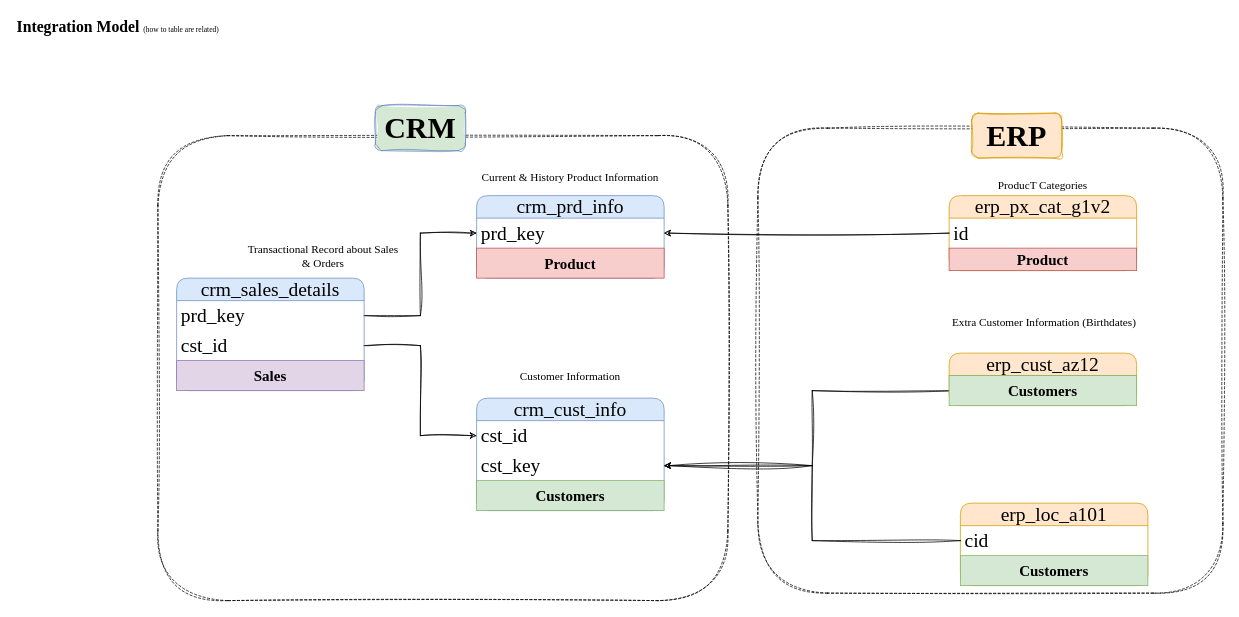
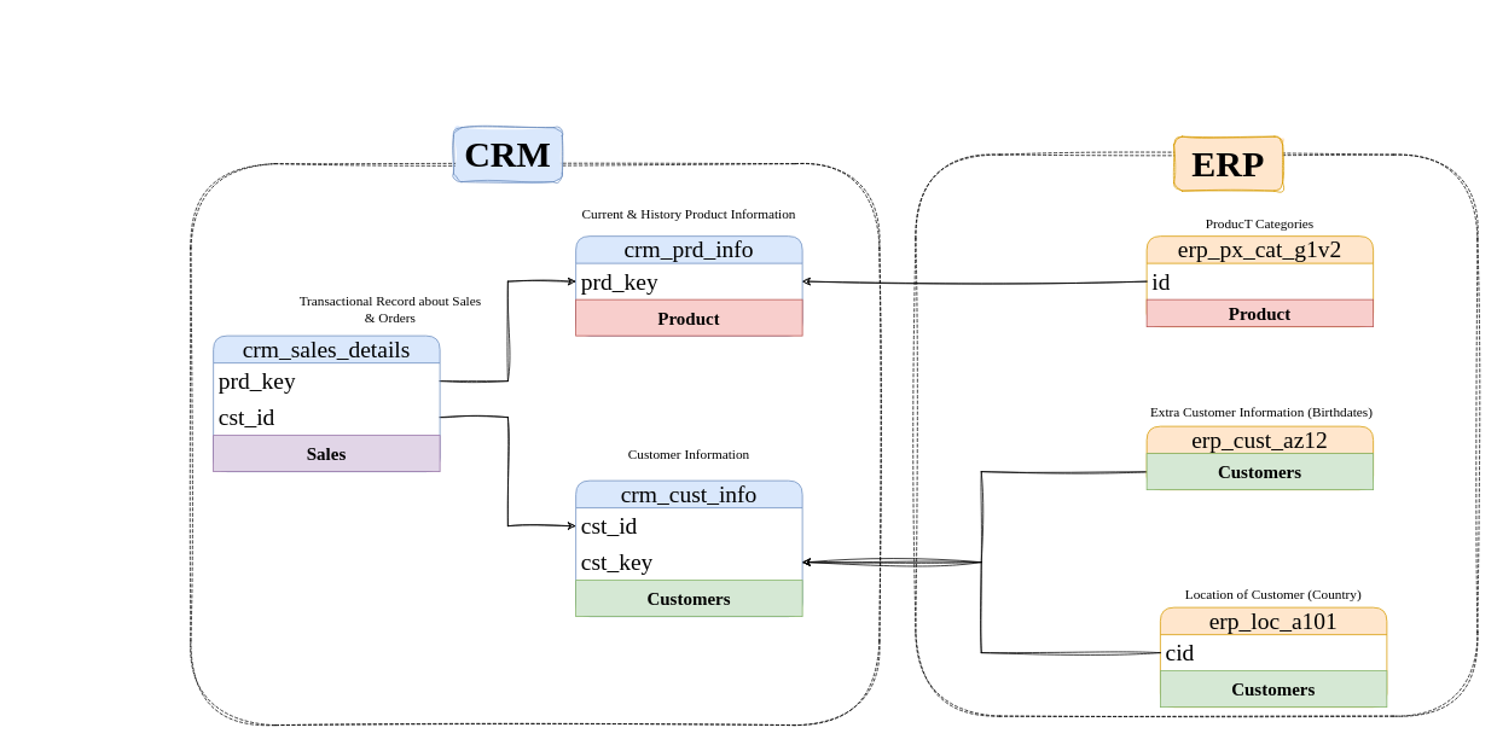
  <mxCell id="0" />
  <mxCell id="1" parent="0" />
  <mxCell id="2" value="" style="rounded=1;whiteSpace=wrap;html=1;sketch=1;hachureGap=4;jiggle=2;curveFitting=1;fontFamily=Architects Daughter;fontSource=https%3A%2F%2Ffonts.googleapis.com%2Fcss%3Ffamily%3DArchitects%2BDaughter;dashed=1;fillColor=none;" parent="1" vertex="1"><mxGeometry x="1010" y="170" width="620" height="620" as="geometry" /></mxCell>
- <mxCell id="3" value="&lt;font style=&quot;&quot;&gt;&lt;b style=&quot;font-size: 21px;&quot;&gt;Integration Model &lt;/b&gt;&lt;font style=&quot;font-size: 10px;&quot;&gt;(how to table are related)&lt;/font&gt;&lt;/font&gt;" style="text;html=1;align=left;verticalAlign=middle;whiteSpace=wrap;rounded=0;fontFamily=Architects Daughter;fontSource=https%3A%2F%2Ffonts.googleapis.com%2Fcss%3Ffamily%3DArchitects%2BDaughter;" parent="1" vertex="1"><mxGeometry x="20" y="20" width="390" height="30" as="geometry" /></mxCell>
  <mxCell id="4" value="Customer Information" style="text;html=1;align=center;verticalAlign=middle;whiteSpace=wrap;rounded=0;fontFamily=Architects Daughter;fontSource=https%3A%2F%2Ffonts.googleapis.com%2Fcss%3Ffamily%3DArchitects%2BDaughter;fontSize=15;" parent="1" vertex="1"><mxGeometry x="645" y="485" width="230" height="30" as="geometry" /></mxCell>
  <mxCell id="5" value="Current &amp;amp; History Product Information" style="text;html=1;align=center;verticalAlign=middle;whiteSpace=wrap;rounded=0;fontFamily=Architects Daughter;fontSource=https%3A%2F%2Ffonts.googleapis.com%2Fcss%3Ffamily%3DArchitects%2BDaughter;fontSize=15;" parent="1" vertex="1"><mxGeometry x="620" y="220" width="280" height="30" as="geometry" /></mxCell>
  <mxCell id="6" value="Transactional Record about Sales &amp;amp; Orders" style="text;html=1;align=center;verticalAlign=middle;whiteSpace=wrap;rounded=0;fontFamily=Architects Daughter;fontSource=https%3A%2F%2Ffonts.googleapis.com%2Fcss%3Ffamily%3DArchitects%2BDaughter;fontSize=15;" parent="1" vertex="1"><mxGeometry x="327.5" y="325" width="205" height="30" as="geometry" /></mxCell>
  <mxCell id="7" style="edgeStyle=orthogonalEdgeStyle;rounded=0;sketch=1;hachureGap=4;jiggle=2;curveFitting=1;orthogonalLoop=1;jettySize=auto;html=1;entryX=0;entryY=0.5;entryDx=0;entryDy=0;fontFamily=Architects Daughter;fontSource=https%3A%2F%2Ffonts.googleapis.com%2Fcss%3Ffamily%3DArchitects%2BDaughter;" parent="1" source="34" target="26" edge="1"><mxGeometry relative="1" as="geometry" /></mxCell>
  <mxCell id="8" style="edgeStyle=orthogonalEdgeStyle;rounded=0;sketch=1;hachureGap=4;jiggle=2;curveFitting=1;orthogonalLoop=1;jettySize=auto;html=1;entryX=0;entryY=0.5;entryDx=0;entryDy=0;fontFamily=Architects Daughter;fontSource=https%3A%2F%2Ffonts.googleapis.com%2Fcss%3Ffamily%3DArchitects%2BDaughter;" parent="1" source="33" target="30" edge="1"><mxGeometry relative="1" as="geometry" /></mxCell>
  <mxCell id="9" style="edgeStyle=orthogonalEdgeStyle;rounded=0;sketch=1;hachureGap=4;jiggle=2;curveFitting=1;orthogonalLoop=1;jettySize=auto;html=1;fontFamily=Architects Daughter;fontSource=https%3A%2F%2Ffonts.googleapis.com%2Fcss%3Ffamily%3DArchitects%2BDaughter;" parent="1" source="22" target="27" edge="1"><mxGeometry relative="1" as="geometry" /></mxCell>
  <mxCell id="10" value="erp_loc_a101" style="swimlane;fontStyle=0;childLayout=stackLayout;horizontal=1;startSize=30;horizontalStack=0;resizeParent=1;resizeParentMax=0;resizeLast=0;collapsible=1;marginBottom=0;whiteSpace=wrap;html=1;hachureGap=4;fontFamily=Architects Daughter;fontSource=https%3A%2F%2Ffonts.googleapis.com%2Fcss%3Ffamily%3DArchitects%2BDaughter;rounded=1;fillColor=#ffe6cc;strokeColor=#d79b00;fontSize=26;arcSize=17;" parent="1" vertex="1"><mxGeometry x="1280" y="670" width="250" height="110" as="geometry"><mxRectangle x="110" y="270" width="230" height="80" as="alternateBounds" /></mxGeometry></mxCell>
  <mxCell id="11" value="cid" style="text;strokeColor=none;fillColor=none;align=left;verticalAlign=middle;spacingLeft=4;spacingRight=4;overflow=hidden;points=[[0,0.5],[1,0.5]];portConstraint=eastwest;rotatable=0;whiteSpace=wrap;html=1;fontFamily=Architects Daughter;fontSource=https%3A%2F%2Ffonts.googleapis.com%2Fcss%3Ffamily%3DArchitects%2BDaughter;fontSize=26;" parent="10" vertex="1"><mxGeometry y="30" width="250" height="40" as="geometry" /></mxCell>
  <mxCell id="12" value="&lt;font style=&quot;font-size: 20px;&quot;&gt;&lt;b&gt;Customers&lt;/b&gt;&lt;/font&gt;" style="text;html=1;strokeColor=#82b366;fillColor=#d5e8d4;align=center;verticalAlign=middle;whiteSpace=wrap;overflow=hidden;fontFamily=Architects Daughter;fontSource=https%3A%2F%2Ffonts.googleapis.com%2Fcss%3Ffamily%3DArchitects%2BDaughter;" vertex="1" parent="10"><mxGeometry y="70" width="250" height="40" as="geometry" /></mxCell>
  <mxCell id="13" style="edgeStyle=orthogonalEdgeStyle;rounded=0;sketch=1;hachureGap=4;jiggle=2;curveFitting=1;orthogonalLoop=1;jettySize=auto;html=1;fontFamily=Architects Daughter;fontSource=https%3A%2F%2Ffonts.googleapis.com%2Fcss%3Ffamily%3DArchitects%2BDaughter;" parent="1" source="11" target="27" edge="1"><mxGeometry relative="1" as="geometry" /></mxCell>
  <mxCell id="14" value="erp_px_cat_g1v2" style="swimlane;fontStyle=0;childLayout=stackLayout;horizontal=1;startSize=30;horizontalStack=0;resizeParent=1;resizeParentMax=0;resizeLast=0;collapsible=1;marginBottom=0;whiteSpace=wrap;html=1;hachureGap=4;fontFamily=Architects Daughter;fontSource=https%3A%2F%2Ffonts.googleapis.com%2Fcss%3Ffamily%3DArchitects%2BDaughter;rounded=1;fillColor=#ffe6cc;strokeColor=#d79b00;fontSize=26;arcSize=17;" parent="1" vertex="1"><mxGeometry x="1265" y="260" width="250" height="100" as="geometry"><mxRectangle x="110" y="270" width="230" height="80" as="alternateBounds" /></mxGeometry></mxCell>
  <mxCell id="15" value="id" style="text;strokeColor=none;fillColor=none;align=left;verticalAlign=middle;spacingLeft=4;spacingRight=4;overflow=hidden;points=[[0,0.5],[1,0.5]];portConstraint=eastwest;rotatable=0;whiteSpace=wrap;html=1;fontFamily=Architects Daughter;fontSource=https%3A%2F%2Ffonts.googleapis.com%2Fcss%3Ffamily%3DArchitects%2BDaughter;fontSize=26;" parent="14" vertex="1"><mxGeometry y="30" width="250" height="40" as="geometry" /></mxCell>
  <mxCell id="16" value="&lt;font style=&quot;font-size: 20px;&quot;&gt;&lt;b&gt;Product&lt;/b&gt;&lt;/font&gt;" style="text;html=1;strokeColor=#b85450;fillColor=#f8cecc;align=center;verticalAlign=middle;whiteSpace=wrap;overflow=hidden;fontFamily=Architects Daughter;fontSource=https%3A%2F%2Ffonts.googleapis.com%2Fcss%3Ffamily%3DArchitects%2BDaughter;" vertex="1" parent="14"><mxGeometry y="70" width="250" height="30" as="geometry" /></mxCell>
  <mxCell id="17" value="ProducT Categories" style="text;html=1;align=center;verticalAlign=middle;whiteSpace=wrap;rounded=0;fontFamily=Architects Daughter;fontSource=https%3A%2F%2Ffonts.googleapis.com%2Fcss%3Ffamily%3DArchitects%2BDaughter;fontSize=15;" parent="1" vertex="1"><mxGeometry x="1250" y="230" width="280" height="30" as="geometry" /></mxCell>
  <mxCell id="18" style="edgeStyle=orthogonalEdgeStyle;rounded=0;sketch=1;hachureGap=4;jiggle=2;curveFitting=1;orthogonalLoop=1;jettySize=auto;html=1;fontFamily=Architects Daughter;fontSource=https%3A%2F%2Ffonts.googleapis.com%2Fcss%3Ffamily%3DArchitects%2BDaughter;" parent="1" source="15" target="30" edge="1"><mxGeometry relative="1" as="geometry" /></mxCell>
  <mxCell id="19" value="" style="rounded=1;whiteSpace=wrap;html=1;sketch=1;hachureGap=4;jiggle=2;curveFitting=1;fontFamily=Architects Daughter;fontSource=https%3A%2F%2Ffonts.googleapis.com%2Fcss%3Ffamily%3DArchitects%2BDaughter;dashed=1;fillColor=none;" parent="1" vertex="1"><mxGeometry x="210" y="180" width="760" height="620" as="geometry" /></mxCell>
- <mxCell id="20" value="CRM" style="rounded=1;whiteSpace=wrap;html=1;sketch=1;hachureGap=4;jiggle=2;curveFitting=1;fontFamily=Architects Daughter;fontSource=https%3A%2F%2Ffonts.googleapis.com%2Fcss%3Ffamily%3DArchitects%2BDaughter;fillColor=#d5e8d4;strokeColor=#6c8ebf;fontSize=40;fontStyle=1;fillStyle=solid;" parent="1" vertex="1"><mxGeometry x="500" y="140" width="120" height="60" as="geometry" /></mxCell>
+ <mxCell id="20" value="CRM" style="rounded=1;whiteSpace=wrap;html=1;sketch=1;hachureGap=4;jiggle=2;curveFitting=1;fontFamily=Architects Daughter;fontSource=https%3A%2F%2Ffonts.googleapis.com%2Fcss%3Ffamily%3DArchitects%2BDaughter;fillColor=#dae8fc;strokeColor=#6c8ebf;fontSize=40;fontStyle=1;fillStyle=solid;" parent="1" vertex="1"><mxGeometry x="500" y="140" width="120" height="60" as="geometry" /></mxCell>
  <mxCell id="21" value="ERP" style="rounded=1;whiteSpace=wrap;html=1;sketch=1;hachureGap=4;jiggle=2;curveFitting=1;fontFamily=Architects Daughter;fontSource=https%3A%2F%2Ffonts.googleapis.com%2Fcss%3Ffamily%3DArchitects%2BDaughter;fillColor=#ffe6cc;strokeColor=#d79b00;fontSize=40;fontStyle=1;fillStyle=solid;" parent="1" vertex="1"><mxGeometry x="1295" y="150" width="120" height="60" as="geometry" /></mxCell>
  <mxCell id="22" value="cid" style="text;strokeColor=none;fillColor=none;align=left;verticalAlign=middle;spacingLeft=4;spacingRight=4;overflow=hidden;points=[[0,0.5],[1,0.5]];portConstraint=eastwest;rotatable=0;whiteSpace=wrap;html=1;fontFamily=Architects Daughter;fontSource=https%3A%2F%2Ffonts.googleapis.com%2Fcss%3Ffamily%3DArchitects%2BDaughter;fontSize=26;" parent="1" vertex="1"><mxGeometry x="1280" y="500" width="250" height="40" as="geometry" /></mxCell>
- <mxCell id="23" value="&amp;nbsp;Extra Customer Information (Birthdates)" style="text;html=1;align=center;verticalAlign=middle;whiteSpace=wrap;rounded=0;fontFamily=Architects Daughter;fontSource=https%3A%2F%2Ffonts.googleapis.com%2Fcss%3Ffamily%3DArchitects%2BDaughter;fontSize=15;" parent="1" vertex="1"><mxGeometry x="1250" y="410" width="280" height="35" as="geometry" /></mxCell>
+ <mxCell id="23" value="&amp;nbsp;Extra Customer Information (Birthdates)" style="text;html=1;align=center;verticalAlign=middle;whiteSpace=wrap;rounded=0;fontFamily=Architects Daughter;fontSource=https%3A%2F%2Ffonts.googleapis.com%2Fcss%3Ffamily%3DArchitects%2BDaughter;fontSize=15;" parent="1" vertex="1"><mxGeometry x="1250" y="435" width="280" height="35" as="geometry" /></mxCell>
+ <mxCell id="24" value="Location of Customer (Country)" style="text;html=1;align=center;verticalAlign=middle;whiteSpace=wrap;rounded=0;fontFamily=Architects Daughter;fontSource=https%3A%2F%2Ffonts.googleapis.com%2Fcss%3Ffamily%3DArchitects%2BDaughter;fontSize=15;" parent="1" vertex="1"><mxGeometry x="1265" y="640" width="280" height="30" as="geometry" /></mxCell>
  <mxCell id="25" value="crm_cust_info" style="swimlane;fontStyle=0;childLayout=stackLayout;horizontal=1;startSize=30;horizontalStack=0;resizeParent=1;resizeParentMax=0;resizeLast=0;collapsible=1;marginBottom=0;whiteSpace=wrap;html=1;hachureGap=4;fontFamily=Architects Daughter;fontSource=https%3A%2F%2Ffonts.googleapis.com%2Fcss%3Ffamily%3DArchitects%2BDaughter;rounded=1;fillColor=#dae8fc;strokeColor=#6c8ebf;fontSize=26;arcSize=17;" parent="1" vertex="1"><mxGeometry x="635" y="530" width="250" height="150" as="geometry"><mxRectangle x="110" y="270" width="230" height="80" as="alternateBounds" /></mxGeometry></mxCell>
  <mxCell id="26" value="cst_id" style="text;strokeColor=none;fillColor=none;align=left;verticalAlign=middle;spacingLeft=4;spacingRight=4;overflow=hidden;points=[[0,0.5],[1,0.5]];portConstraint=eastwest;rotatable=0;whiteSpace=wrap;html=1;fontFamily=Architects Daughter;fontSource=https%3A%2F%2Ffonts.googleapis.com%2Fcss%3Ffamily%3DArchitects%2BDaughter;fontSize=26;" parent="25" vertex="1"><mxGeometry y="30" width="250" height="40" as="geometry" /></mxCell>
  <mxCell id="27" value="cst_key" style="text;strokeColor=none;fillColor=none;align=left;verticalAlign=middle;spacingLeft=4;spacingRight=4;overflow=hidden;points=[[0,0.5],[1,0.5]];portConstraint=eastwest;rotatable=0;whiteSpace=wrap;html=1;fontFamily=Architects Daughter;fontSource=https%3A%2F%2Ffonts.googleapis.com%2Fcss%3Ffamily%3DArchitects%2BDaughter;fontSize=26;" parent="25" vertex="1"><mxGeometry y="70" width="250" height="40" as="geometry" /></mxCell>
  <mxCell id="28" value="&lt;font style=&quot;font-size: 20px;&quot;&gt;&lt;b&gt;Customers&lt;/b&gt;&lt;/font&gt;" style="text;html=1;strokeColor=#82b366;fillColor=#d5e8d4;align=center;verticalAlign=middle;whiteSpace=wrap;overflow=hidden;fontFamily=Architects Daughter;fontSource=https%3A%2F%2Ffonts.googleapis.com%2Fcss%3Ffamily%3DArchitects%2BDaughter;" vertex="1" parent="25"><mxGeometry y="110" width="250" height="40" as="geometry" /></mxCell>
  <mxCell id="29" value="crm_prd_info" style="swimlane;fontStyle=0;childLayout=stackLayout;horizontal=1;startSize=30;horizontalStack=0;resizeParent=1;resizeParentMax=0;resizeLast=0;collapsible=1;marginBottom=0;whiteSpace=wrap;html=1;hachureGap=4;fontFamily=Architects Daughter;fontSource=https%3A%2F%2Ffonts.googleapis.com%2Fcss%3Ffamily%3DArchitects%2BDaughter;rounded=1;fillColor=#dae8fc;strokeColor=#6c8ebf;fontSize=26;arcSize=17;" parent="1" vertex="1"><mxGeometry x="635" y="260" width="250" height="110" as="geometry"><mxRectangle x="110" y="270" width="230" height="80" as="alternateBounds" /></mxGeometry></mxCell>
  <mxCell id="30" value="prd_key" style="text;strokeColor=none;fillColor=none;align=left;verticalAlign=middle;spacingLeft=4;spacingRight=4;overflow=hidden;points=[[0,0.5],[1,0.5]];portConstraint=eastwest;rotatable=0;whiteSpace=wrap;html=1;fontFamily=Architects Daughter;fontSource=https%3A%2F%2Ffonts.googleapis.com%2Fcss%3Ffamily%3DArchitects%2BDaughter;fontSize=26;" parent="29" vertex="1"><mxGeometry y="30" width="250" height="40" as="geometry" /></mxCell>
  <mxCell id="31" value="&lt;font style=&quot;font-size: 20px;&quot;&gt;&lt;b&gt;Product&lt;/b&gt;&lt;/font&gt;" style="text;html=1;strokeColor=#b85450;fillColor=#f8cecc;align=center;verticalAlign=middle;whiteSpace=wrap;overflow=hidden;fontFamily=Architects Daughter;fontSource=https%3A%2F%2Ffonts.googleapis.com%2Fcss%3Ffamily%3DArchitects%2BDaughter;" vertex="1" parent="29"><mxGeometry y="70" width="250" height="40" as="geometry" /></mxCell>
  <mxCell id="32" value="crm_sales_details" style="swimlane;fontStyle=0;childLayout=stackLayout;horizontal=1;startSize=30;horizontalStack=0;resizeParent=1;resizeParentMax=0;resizeLast=0;collapsible=1;marginBottom=0;whiteSpace=wrap;html=1;hachureGap=4;fontFamily=Architects Daughter;fontSource=https%3A%2F%2Ffonts.googleapis.com%2Fcss%3Ffamily%3DArchitects%2BDaughter;rounded=1;fillColor=#dae8fc;strokeColor=#6c8ebf;fontSize=26;arcSize=17;" parent="1" vertex="1"><mxGeometry x="235" y="370" width="250" height="150" as="geometry"><mxRectangle x="110" y="270" width="230" height="80" as="alternateBounds" /></mxGeometry></mxCell>
  <mxCell id="33" value="prd_key" style="text;strokeColor=none;fillColor=none;align=left;verticalAlign=middle;spacingLeft=4;spacingRight=4;overflow=hidden;points=[[0,0.5],[1,0.5]];portConstraint=eastwest;rotatable=0;whiteSpace=wrap;html=1;fontFamily=Architects Daughter;fontSource=https%3A%2F%2Ffonts.googleapis.com%2Fcss%3Ffamily%3DArchitects%2BDaughter;fontSize=26;" parent="32" vertex="1"><mxGeometry y="30" width="250" height="40" as="geometry" /></mxCell>
  <mxCell id="34" value="cst_id" style="text;strokeColor=none;fillColor=none;align=left;verticalAlign=middle;spacingLeft=4;spacingRight=4;overflow=hidden;points=[[0,0.5],[1,0.5]];portConstraint=eastwest;rotatable=0;whiteSpace=wrap;html=1;fontFamily=Architects Daughter;fontSource=https%3A%2F%2Ffonts.googleapis.com%2Fcss%3Ffamily%3DArchitects%2BDaughter;fontSize=26;" parent="32" vertex="1"><mxGeometry y="70" width="250" height="40" as="geometry" /></mxCell>
  <mxCell id="35" value="&lt;font style=&quot;font-size: 20px;&quot;&gt;&lt;b&gt;Sales&lt;/b&gt;&lt;/font&gt;" style="text;html=1;strokeColor=#9673a6;fillColor=#e1d5e7;align=center;verticalAlign=middle;whiteSpace=wrap;overflow=hidden;fontFamily=Architects Daughter;fontSource=https%3A%2F%2Ffonts.googleapis.com%2Fcss%3Ffamily%3DArchitects%2BDaughter;" vertex="1" parent="32"><mxGeometry y="110" width="250" height="40" as="geometry" /></mxCell>
  <mxCell id="36" value="erp_cust_az12" style="swimlane;fontStyle=0;childLayout=stackLayout;horizontal=1;startSize=30;horizontalStack=0;resizeParent=1;resizeParentMax=0;resizeLast=0;collapsible=1;marginBottom=0;whiteSpace=wrap;html=1;hachureGap=4;fontFamily=Architects Daughter;fontSource=https%3A%2F%2Ffonts.googleapis.com%2Fcss%3Ffamily%3DArchitects%2BDaughter;rounded=1;fillColor=#ffe6cc;strokeColor=#d79b00;fontSize=26;arcSize=17;" parent="1" vertex="1"><mxGeometry x="1265" y="470" width="250" height="70" as="geometry"><mxRectangle x="110" y="270" width="230" height="80" as="alternateBounds" /></mxGeometry></mxCell>
  <mxCell id="37" value="&lt;font style=&quot;font-size: 20px;&quot;&gt;&lt;b&gt;Customers&lt;/b&gt;&lt;/font&gt;" style="text;html=1;strokeColor=#82b366;fillColor=#d5e8d4;align=center;verticalAlign=middle;whiteSpace=wrap;overflow=hidden;fontFamily=Architects Daughter;fontSource=https%3A%2F%2Ffonts.googleapis.com%2Fcss%3Ffamily%3DArchitects%2BDaughter;" vertex="1" parent="36"><mxGeometry y="30" width="250" height="40" as="geometry" /></mxCell>
